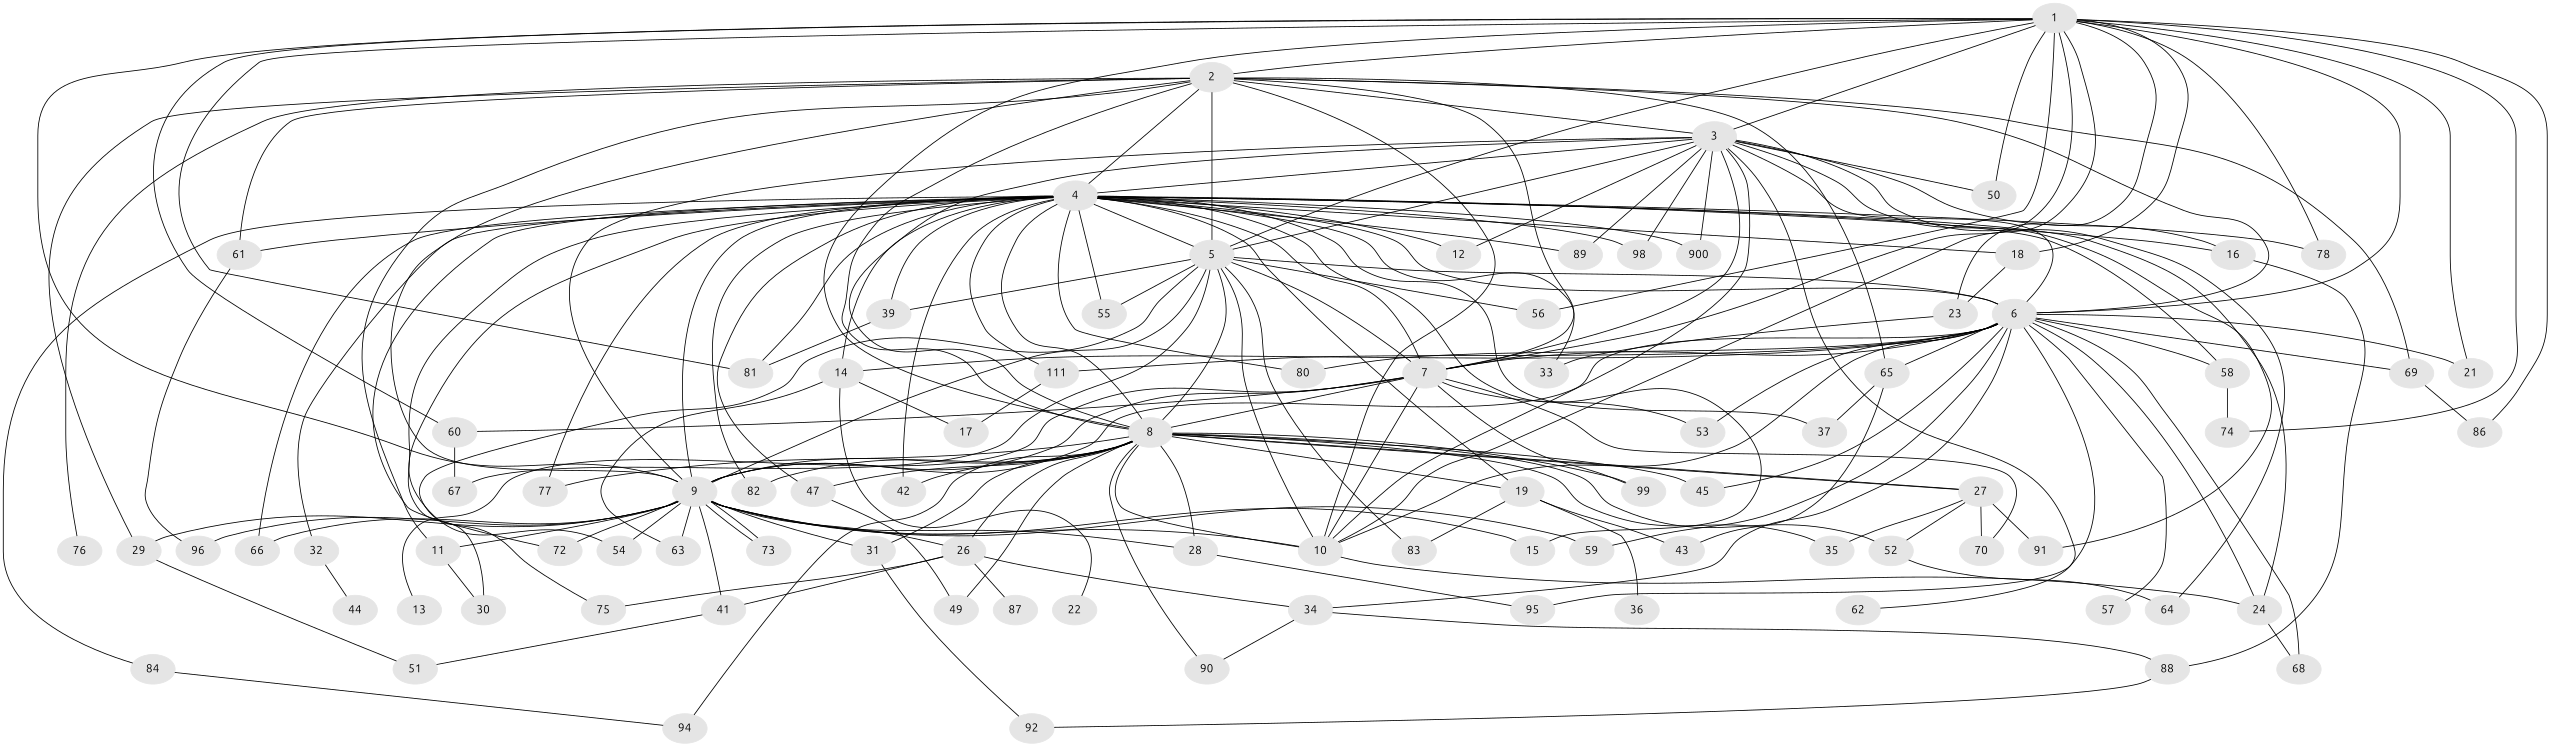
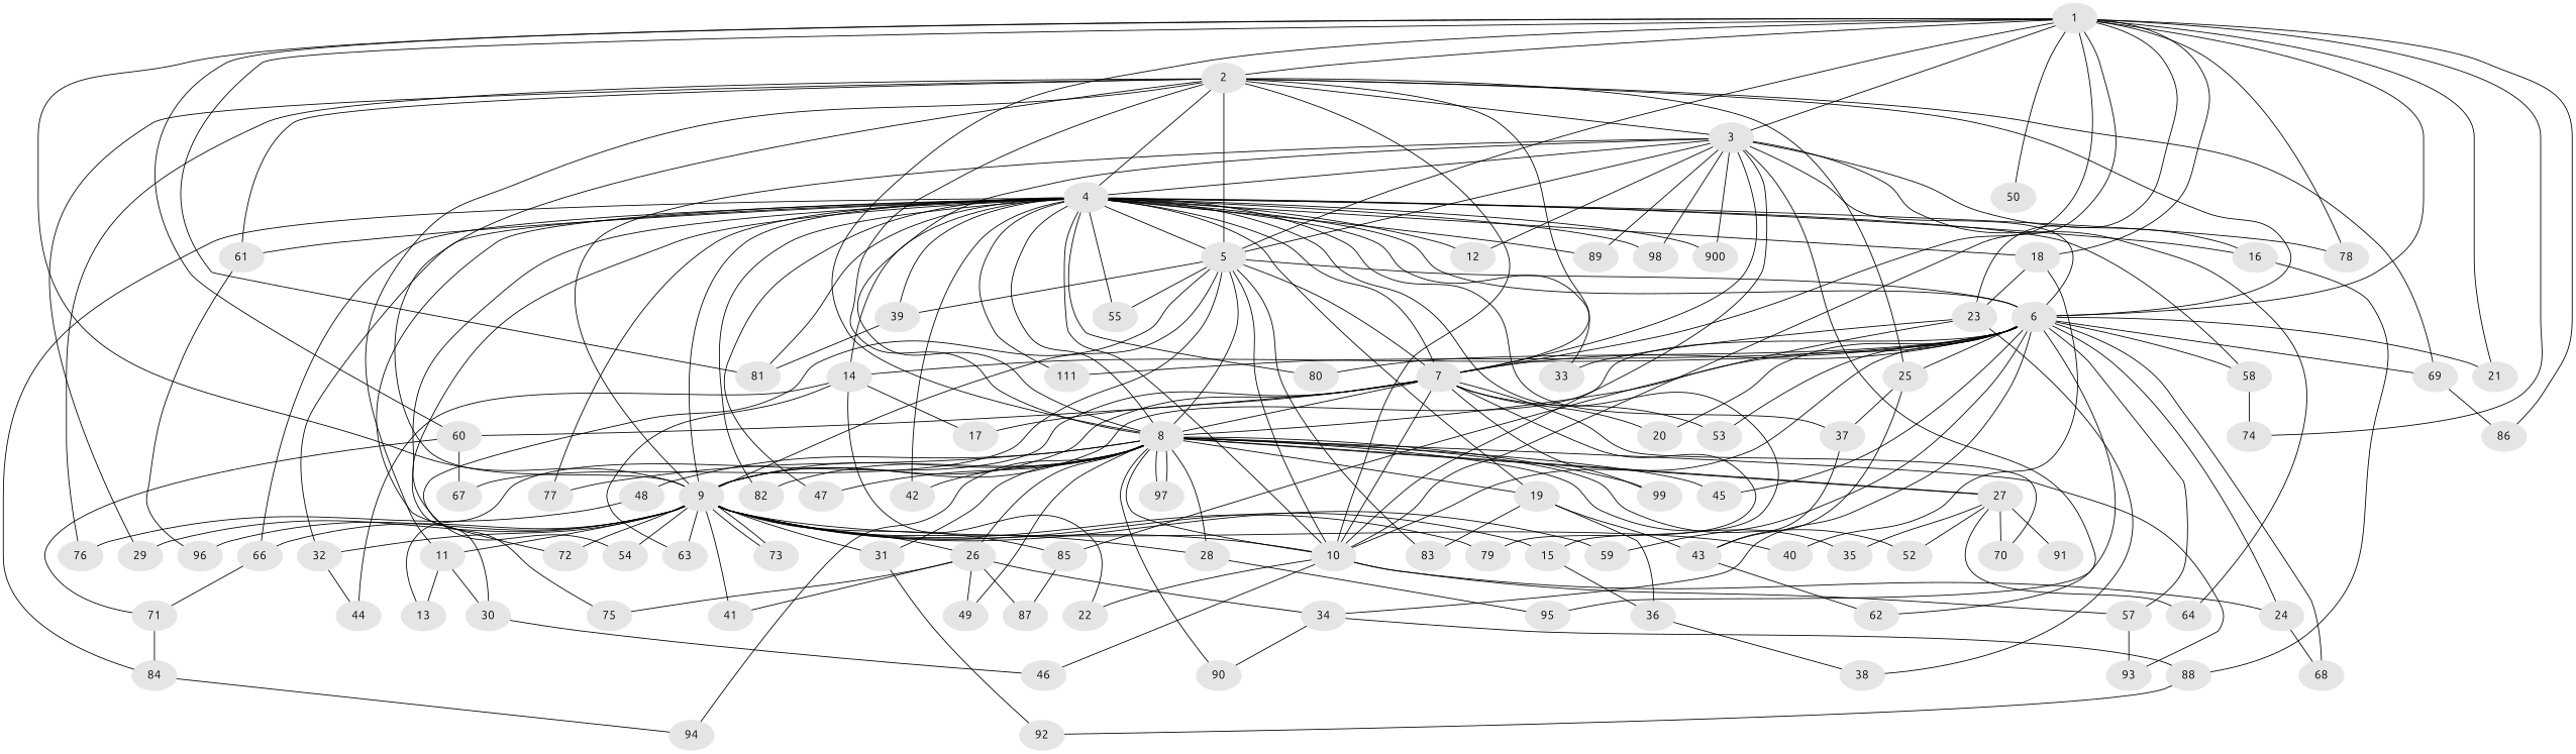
  graph {
    fontname=Ubuntu
    node [color=gray90 fontname=Ubuntu style=filled]
    edge [fontname=Ubuntu]
    1
    2
    3
    5
    6
    7
    8
    9
    10
    18
    21
    23
    50
-   56
    60
    74
    78
    86
    81
    4
    11
-   25 [label=65]
+   25
    29
    61
    69
    76
    12
    16
    62
    64
    89
    91
    98
    n34 [label=900]
    14
    15
    19
    30
    32
    33
    37
    39
    42
    47
    54
    55
    58
    66
    72
    77
    80
    82
    84
    n54 [label=111]
    67
    75
    83
+   20
    24
    34
    45
    53
    57
    59
    68
    95
    13
    17
    70
+   79
    99
    26
    27
    28
    31
    35
+   48
    49
    52
    90
+   93
    94
+   97
+   40
    41
    63
    73
+   85
    96
    22
+   46
+   38
+   71
    43
-   51
    88
    44
    36
    87
    92
    1 -- 2
    1 -- 3
    1 -- 5
    1 -- 6
    1 -- 7
    1 -- 8
    1 -- 9
    1 -- 10
    1 -- 18
    1 -- 21
    1 -- 23
    1 -- 50
-   1 -- 56
    1 -- 60
    1 -- 74
    1 -- 78
    1 -- 86
    1 -- 81
    2 -- 3
    2 -- 5
    2 -- 6
    2 -- 7
    2 -- 8
    2 -- 9
    2 -- 10
    2 -- 4
    2 -- 11
    2 -- 25
    2 -- 29
    2 -- 61
    2 -- 69
    2 -- 76
    3 -- 5
    3 -- 6
    3 -- 7
    3 -- 8
    3 -- 9
    3 -- 10
-   3 -- 50
    3 -- 4
    3 -- 12
    3 -- 16
    3 -- 62
    3 -- 64
    3 -- 89
-   3 -- 91
    3 -- 98
    3 -- n34
    5 -- 6
    5 -- 7
    5 -- 8
    5 -- 9
    5 -- 10
-   5 -- 56
    5 -- 39
    5 -- 55
    5 -- 67
    5 -- 75
    5 -- 83
    6 -- 7
+   6 -- 8
    6 -- 9
    6 -- 10
    6 -- 21
    6 -- 25
    6 -- 69
    6 -- 14
    6 -- 58
    6 -- 80
    6 -- n54
+   6 -- 20
    6 -- 24
    6 -- 34
    6 -- 45
    6 -- 53
    6 -- 57
    6 -- 59
    6 -- 68
    6 -- 95
    7 -- 8
    7 -- 9
    7 -- 10
    7 -- 60
+   7 -- 20
    7 -- 53
    7 -- 13
-   n54 -- 17
+   7 -- 17
    7 -- 70
+   7 -- 79
    7 -- 99
    8 -- 9
    8 -- 10
    8 -- 19
    8 -- 42
    8 -- 47
    8 -- 77
    8 -- 82
    8 -- 45
    8 -- 99
    8 -- 26
    8 -- 27
    8 -- 27
    8 -- 28
    8 -- 31
    8 -- 35
+   8 -- 48
    8 -- 49
    8 -- 52
    8 -- 90
+   8 -- 93
    8 -- 94
+   8 -- 97
+   8 -- 97
    9 -- 10
    9 -- 11
    9 -- 29
    9 -- 15
+   9 -- 32
    9 -- 54
    9 -- 66
    9 -- 72
    9 -- 59
+   9 -- 79
    9 -- 26
    9 -- 28
    9 -- 31
+   9 -- 40
    9 -- 41
    9 -- 63
    9 -- 73
    9 -- 73
+   9 -- 85
    9 -- 96
    10 -- 24
+   10 -- 57
+   10 -- 22
+   10 -- 46
    18 -- 23
+   18 -- 40
    23 -- 33
+   23 -- 85
+   23 -- 38
    60 -- 67
+   60 -- 71
    4 -- 5
    4 -- 6
    4 -- 7
    4 -- 8
    4 -- 9
-   4 -- 24
+   4 -- 10
    4 -- 18
    4 -- 78
    4 -- 81
    4 -- 61
    4 -- 12
    4 -- 16
    4 -- 89
    4 -- 98
    4 -- n34
    4 -- 14
    4 -- 15
    4 -- 19
    4 -- 30
    4 -- 32
    4 -- 33
    4 -- 37
    4 -- 39
    4 -- 42
    4 -- 47
    4 -- 54
    4 -- 55
    4 -- 58
    4 -- 66
    4 -- 72
    4 -- 77
    4 -- 80
    4 -- 82
    4 -- 84
    4 -- n54
    11 -- 30
+   11 -- 13
    25 -- 37
    25 -- 43
-   29 -- 51
    61 -- 96
    69 -- 86
    16 -- 88
    14 -- 17
    14 -- 63
    14 -- 22
+   14 -- 44
+   15 -- 36
    19 -- 83
    19 -- 43
    19 -- 36
+   30 -- 46
    32 -- 44
+   37 -- 43
    39 -- 81
    58 -- 74
+   66 -- 71
    84 -- 94
    24 -- 68
    34 -- 90
    34 -- 88
+   57 -- 93
    26 -- 75
    26 -- 34
-   47 -- 49
+   26 -- 49
    26 -- 41
    26 -- 87
-   52 -- 64
+   27 -- 64
    27 -- 91
    27 -- 70
    27 -- 35
    27 -- 52
    28 -- 95
    31 -- 92
-   41 -- 51
+   48 -- 76
+   85 -- 87
+   71 -- 84
+   43 -- 62
    88 -- 92
+   36 -- 38
  }
